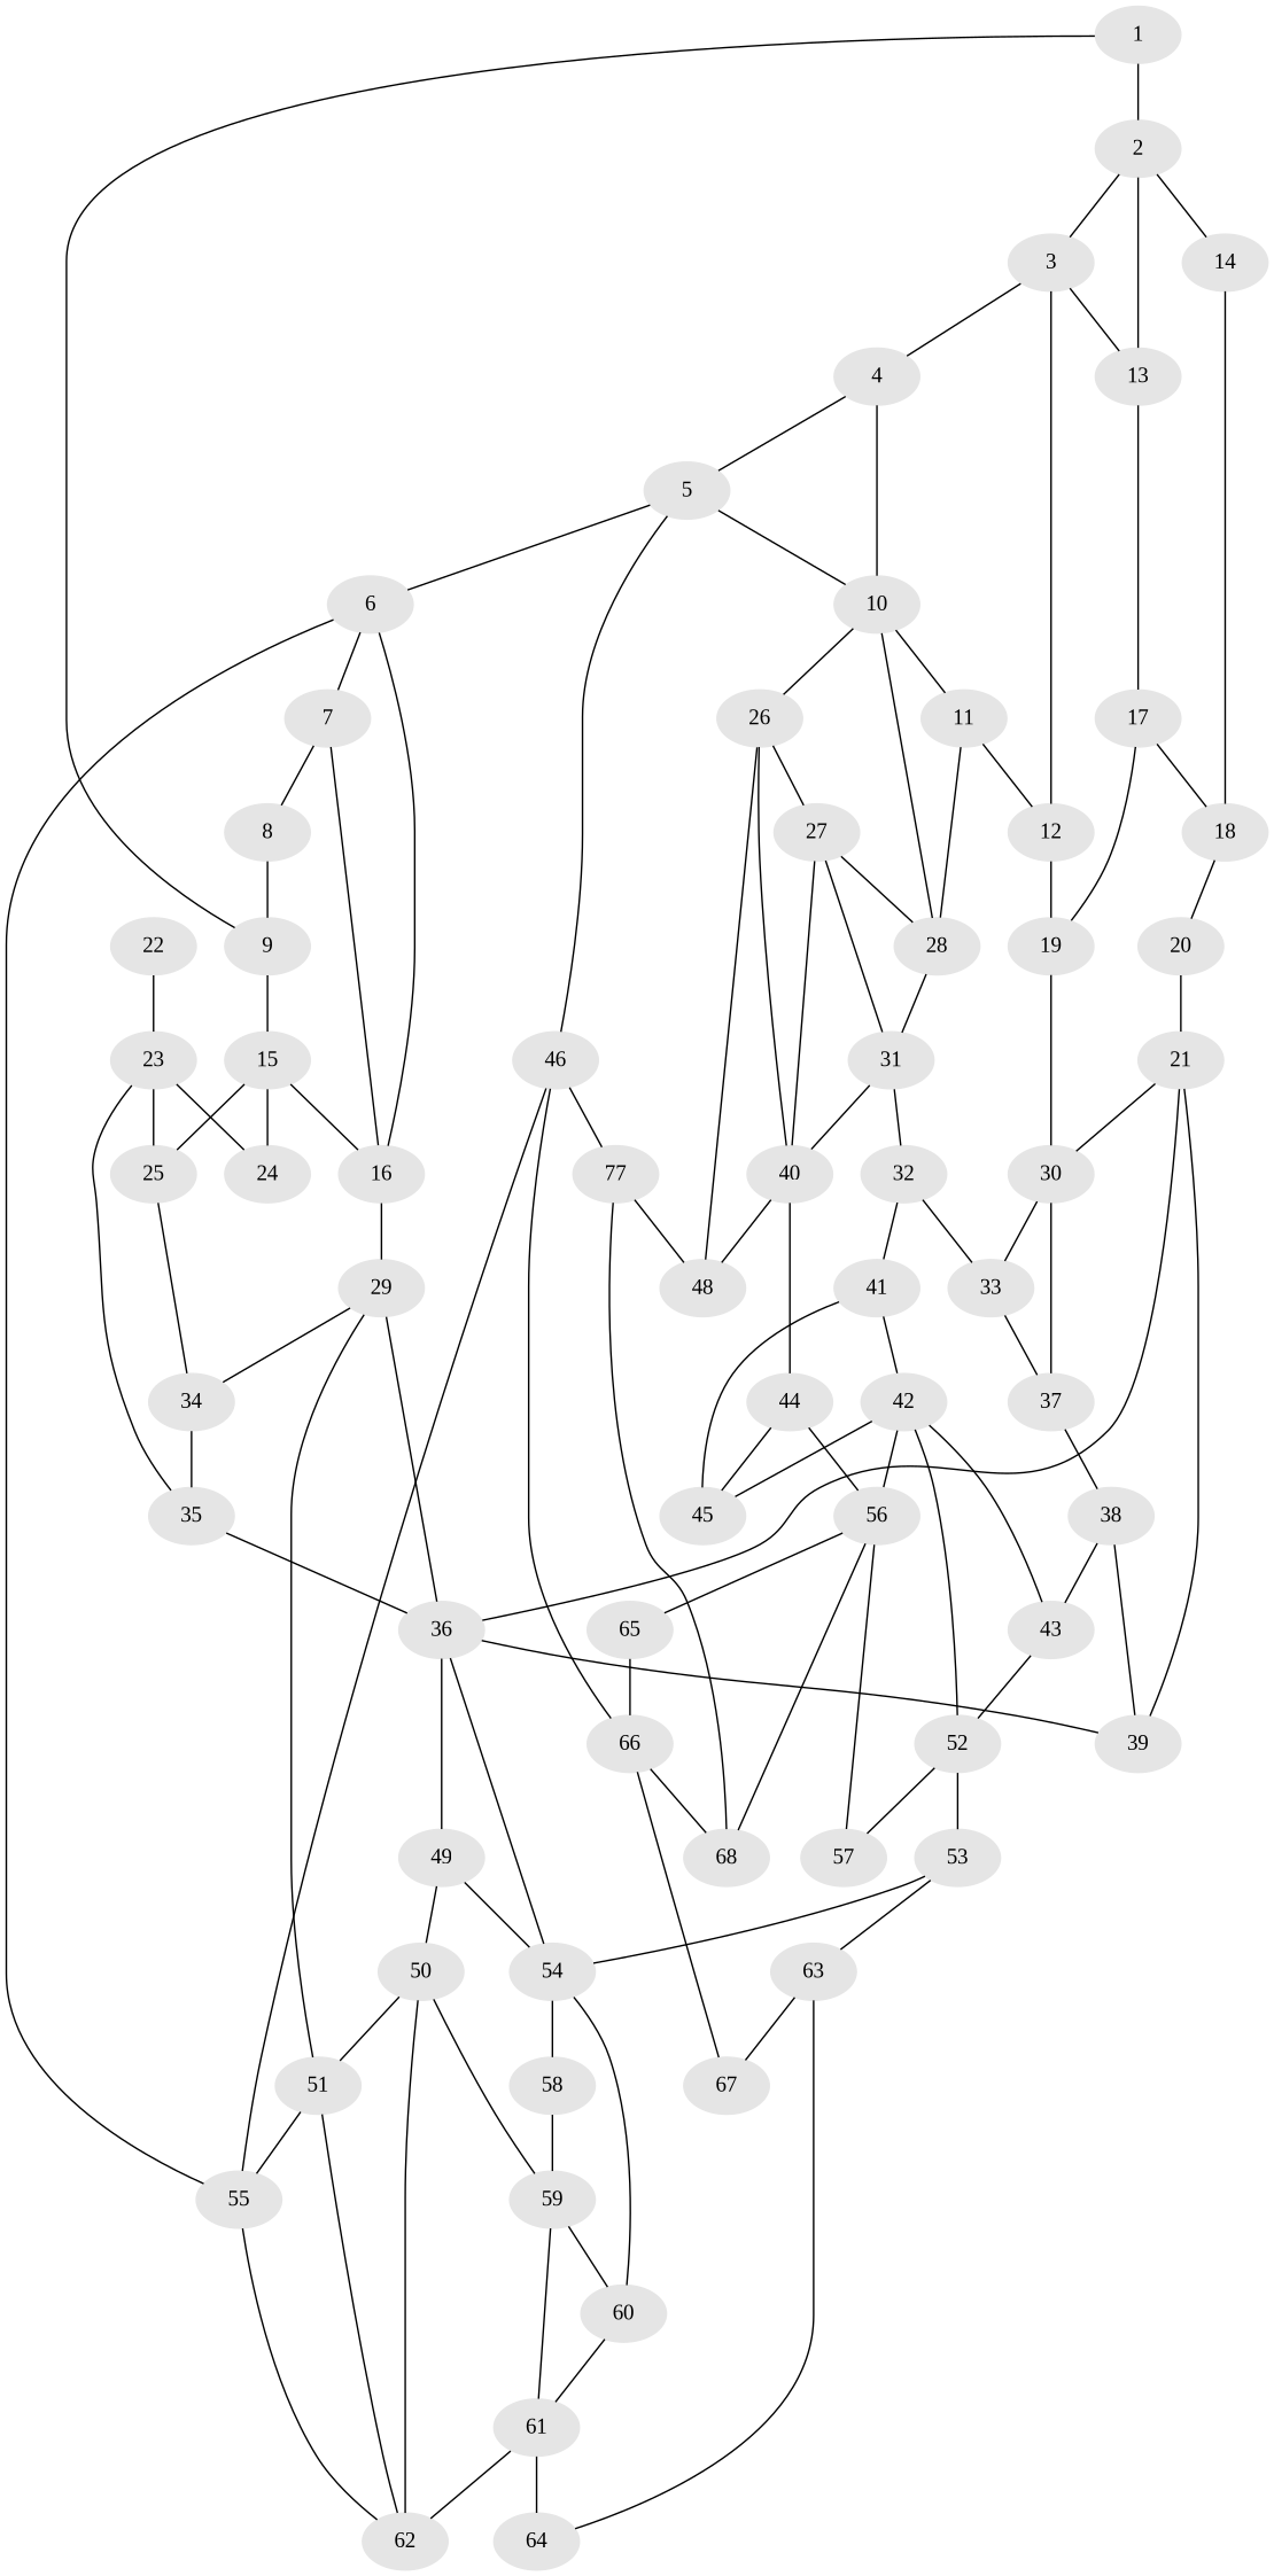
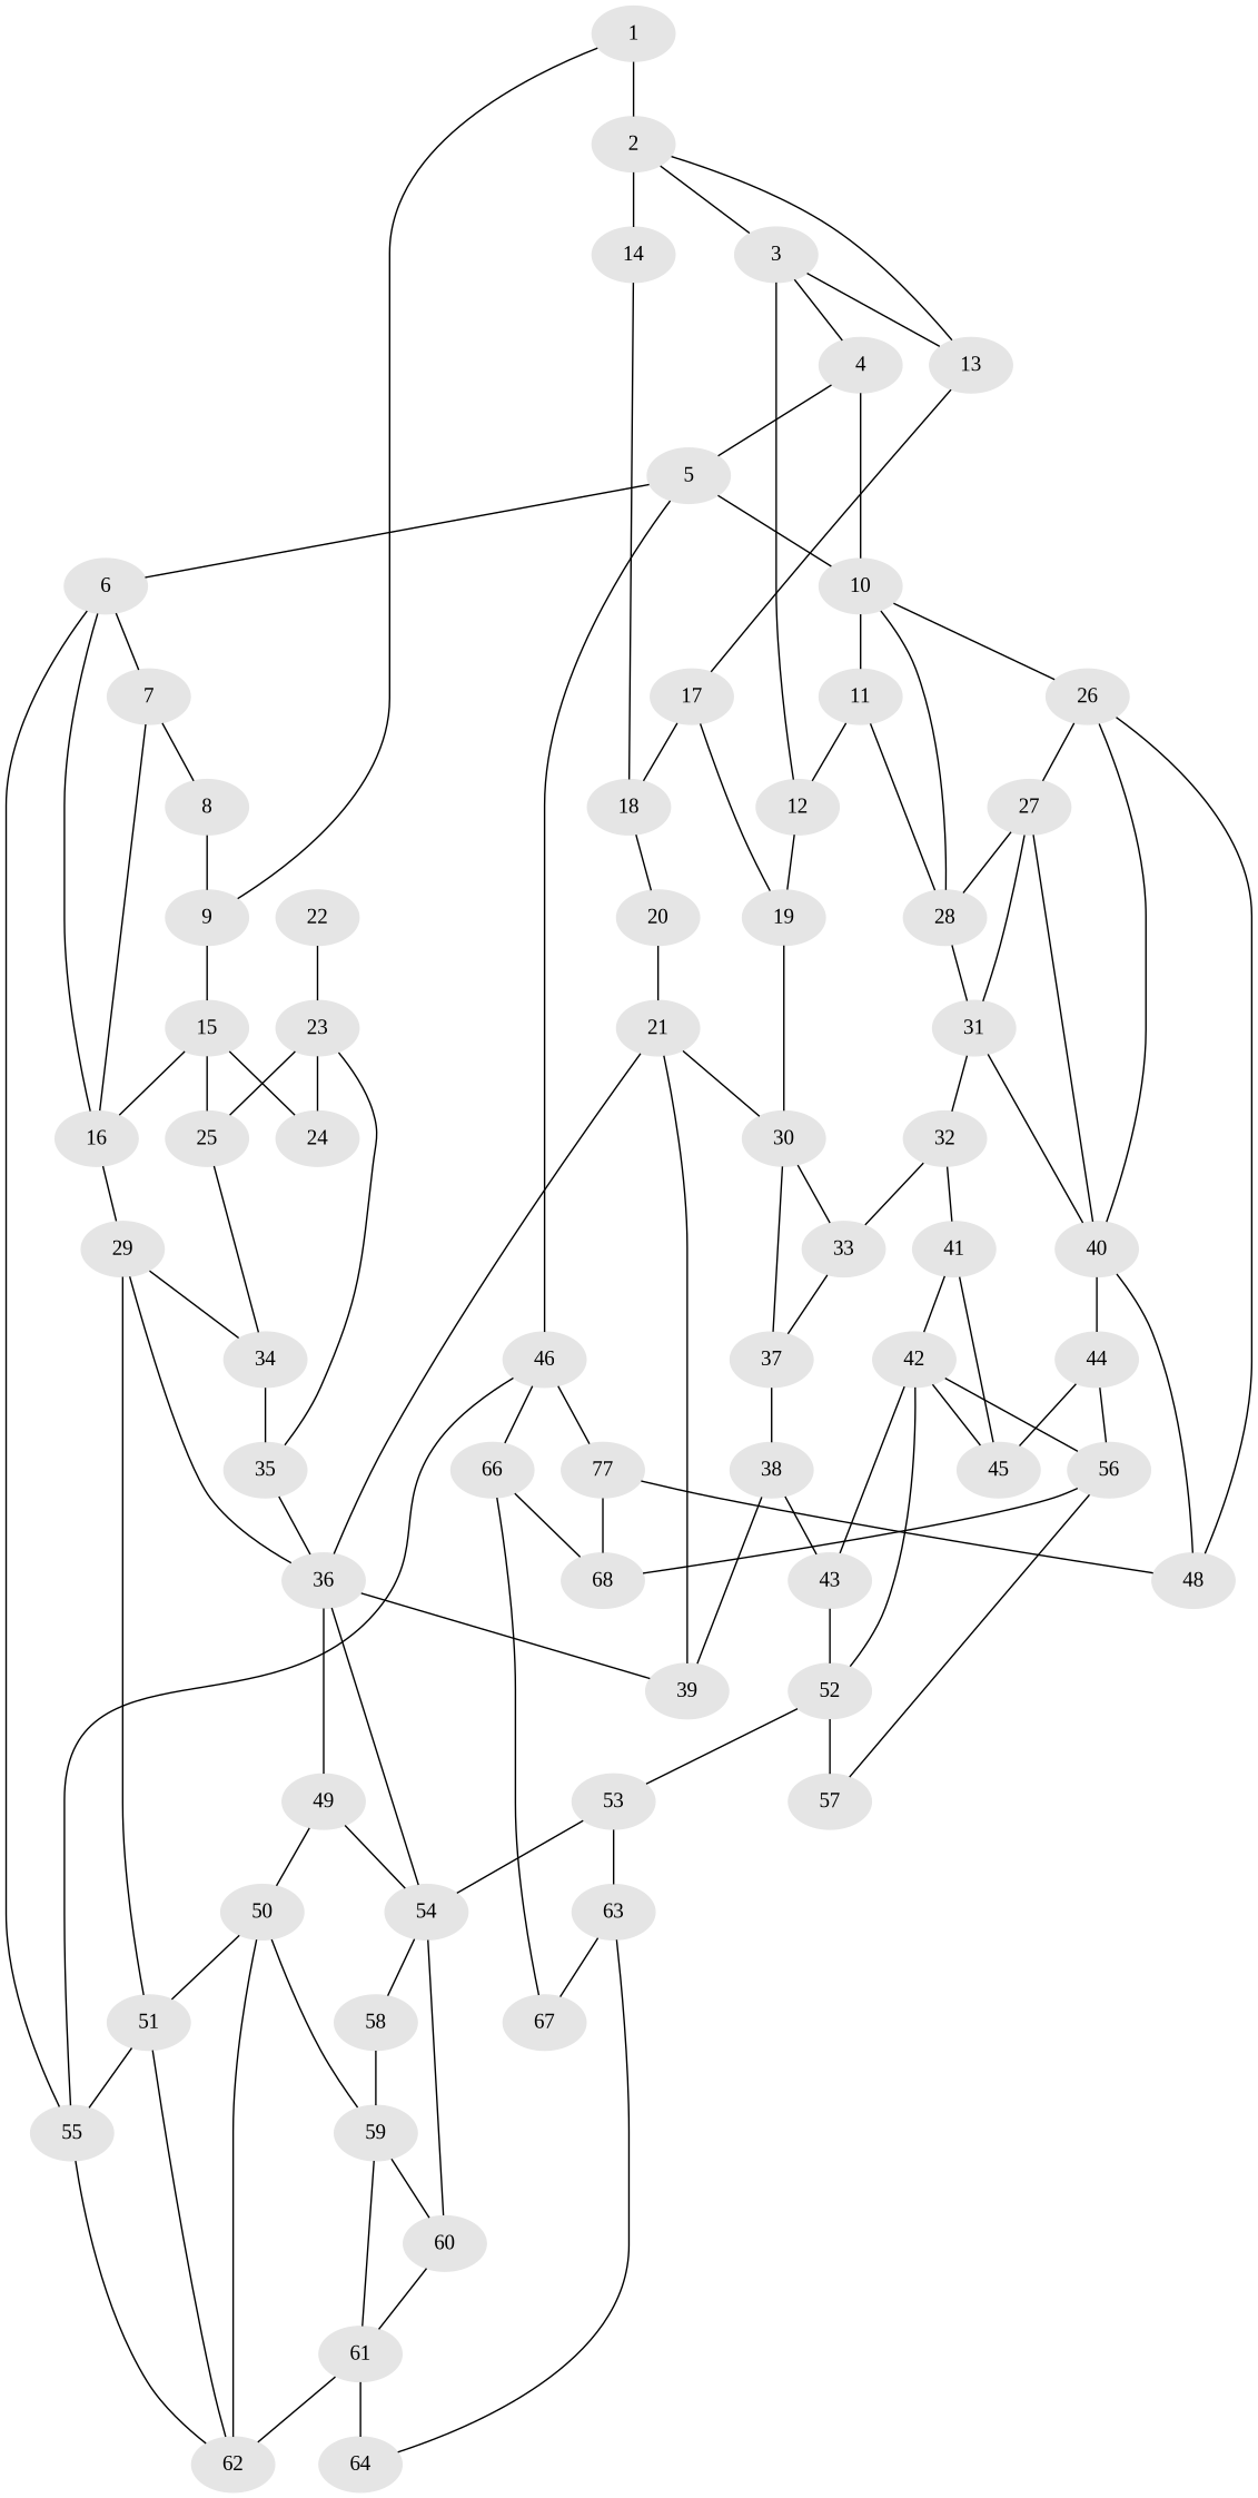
  graph {
    fontname="Liberation Serif"
    node [color=gray90 fontname="Liberation Serif" style=filled]
    edge [fontname="Liberation Serif" weight=1.0]
    1
    2
    9
    3
    13
    14
    15
    4
    12
    17
    18
    5
    10
    19
    6
    46
    11
    26
    28
    7
    16
    55
    n23 [label=77]
    66
    8
    29
    62
    24
    25
    27
    40
    48
    31
    30
    20
    34
    36
    51
    21
    33
    37
    39
    22
    23
    49
    54
    35
    44
    32
    38
    41
    42
    45
    50
    58
    60
    43
    52
    56
    53
    57
    68
-   65
    67
    59
    61
    63
    64
    1 -- 2 [weight=2.0]
    1 -- 9
    2 -- 3
    2 -- 13
    2 -- 14 [weight=2.0]
    9 -- 15
    3 -- 13
    3 -- 4
    3 -- 12 [weight=2.0]
    13 -- 17
    14 -- 18
    15 -- 16 [weight=2.0]
    15 -- 24
    15 -- 25
    4 -- 5
    4 -- 10
    12 -- 19 [weight=2.0]
    17 -- 18
    17 -- 19
    18 -- 20
    5 -- 10
    5 -- 6
    5 -- 46
    10 -- 11 [weight=2.0]
    10 -- 26
    10 -- 28
    19 -- 30 [weight=2.0]
    6 -- 7
    6 -- 16
    6 -- 55
    46 -- 55
    46 -- n23
    46 -- 66
    11 -- 12 [weight=2.0]
    11 -- 28
    26 -- 27
    26 -- 40
    26 -- 48
    28 -- 31
    7 -- 16
    7 -- 8
    16 -- 29 [weight=2.0]
    55 -- 62
    n23 -- 48
    n23 -- 68
    66 -- 68
    66 -- 67 [weight=2.0]
    8 -- 9
    29 -- 34
    29 -- 36
    29 -- 51
    25 -- 34
    27 -- 28 [weight=2.0]
    27 -- 40
    27 -- 31
    40 -- 48
    40 -- 44 [weight=2.0]
    31 -- 40
    31 -- 32
    30 -- 33
    30 -- 37
    20 -- 21 [weight=2.0]
    34 -- 35
    36 -- 39
    36 -- 49
    36 -- 54
    51 -- 55
    51 -- 62
    21 -- 30
    21 -- 36
    21 -- 39
    33 -- 37
    37 -- 38
    22 -- 23 [weight=2.0]
    23 -- 24 [weight=2.0]
    23 -- 25
    23 -- 35
    49 -- 54
    49 -- 50
    54 -- 58
    54 -- 60
    35 -- 36
    44 -- 45
    44 -- 56
    32 -- 33
    32 -- 41
    38 -- 39
    38 -- 43
    41 -- 42
    41 -- 45
    42 -- 45
    42 -- 43
    42 -- 52
    42 -- 56
    50 -- 62
    50 -- 51
    50 -- 59
    58 -- 59 [weight=2.0]
    60 -- 61
    43 -- 52
    52 -- 53 [weight=2.0]
    52 -- 57 [weight=2.0]
    56 -- 57
    56 -- 68
-   56 -- 65
    53 -- 54 [weight=2.0]
    53 -- 63
-   65 -- 66 [weight=2.0]
    59 -- 60
    59 -- 61
    61 -- 62 [weight=2.0]
    61 -- 64 [weight=2.0]
    63 -- 67
    63 -- 64
  }
